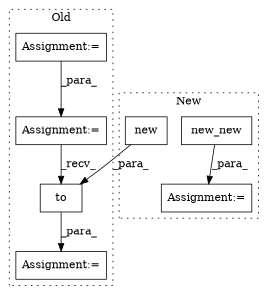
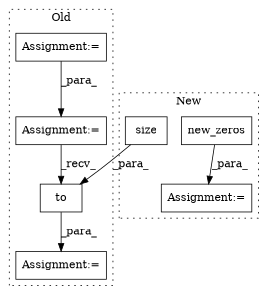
  digraph {
    node [a=7 l=1 shape=box]
    n1 [a=32 l="3,1" label=to s="22166,22183"]
    n2 [label="Assignment:=" s=21974]
    n3 [label="Assignment:=" s=22125]
    n4 [l=5 label="Assignment:=" s=21903]
-   n5 [a=32 l="10,1" label=new_new s="21880,21918"]
+   n5 [a=32 l="10,1" label=new_zeros s="21880,21918"]
    n6 [label="Assignment:=" s=21857]
-   n7 [a=32 l=6 label=new s=21912]
+   n7 [a=32 l=6 label=size s=21912]
    subgraph cluster_1 {
      label=Old
      style=dotted
      n1
      n2
      n3
      n4
    }
    subgraph cluster_2 {
      label=New
      style=dotted
      n5
      n6
      n7
    }
    n1 -> n3 [label=_para_]
    n2 -> n1 [label=_recv_]
    n4 -> n2 [label=_para_]
    n5 -> n6 [label=_para_]
    n7 -> n1 [label=_para_]
  }
